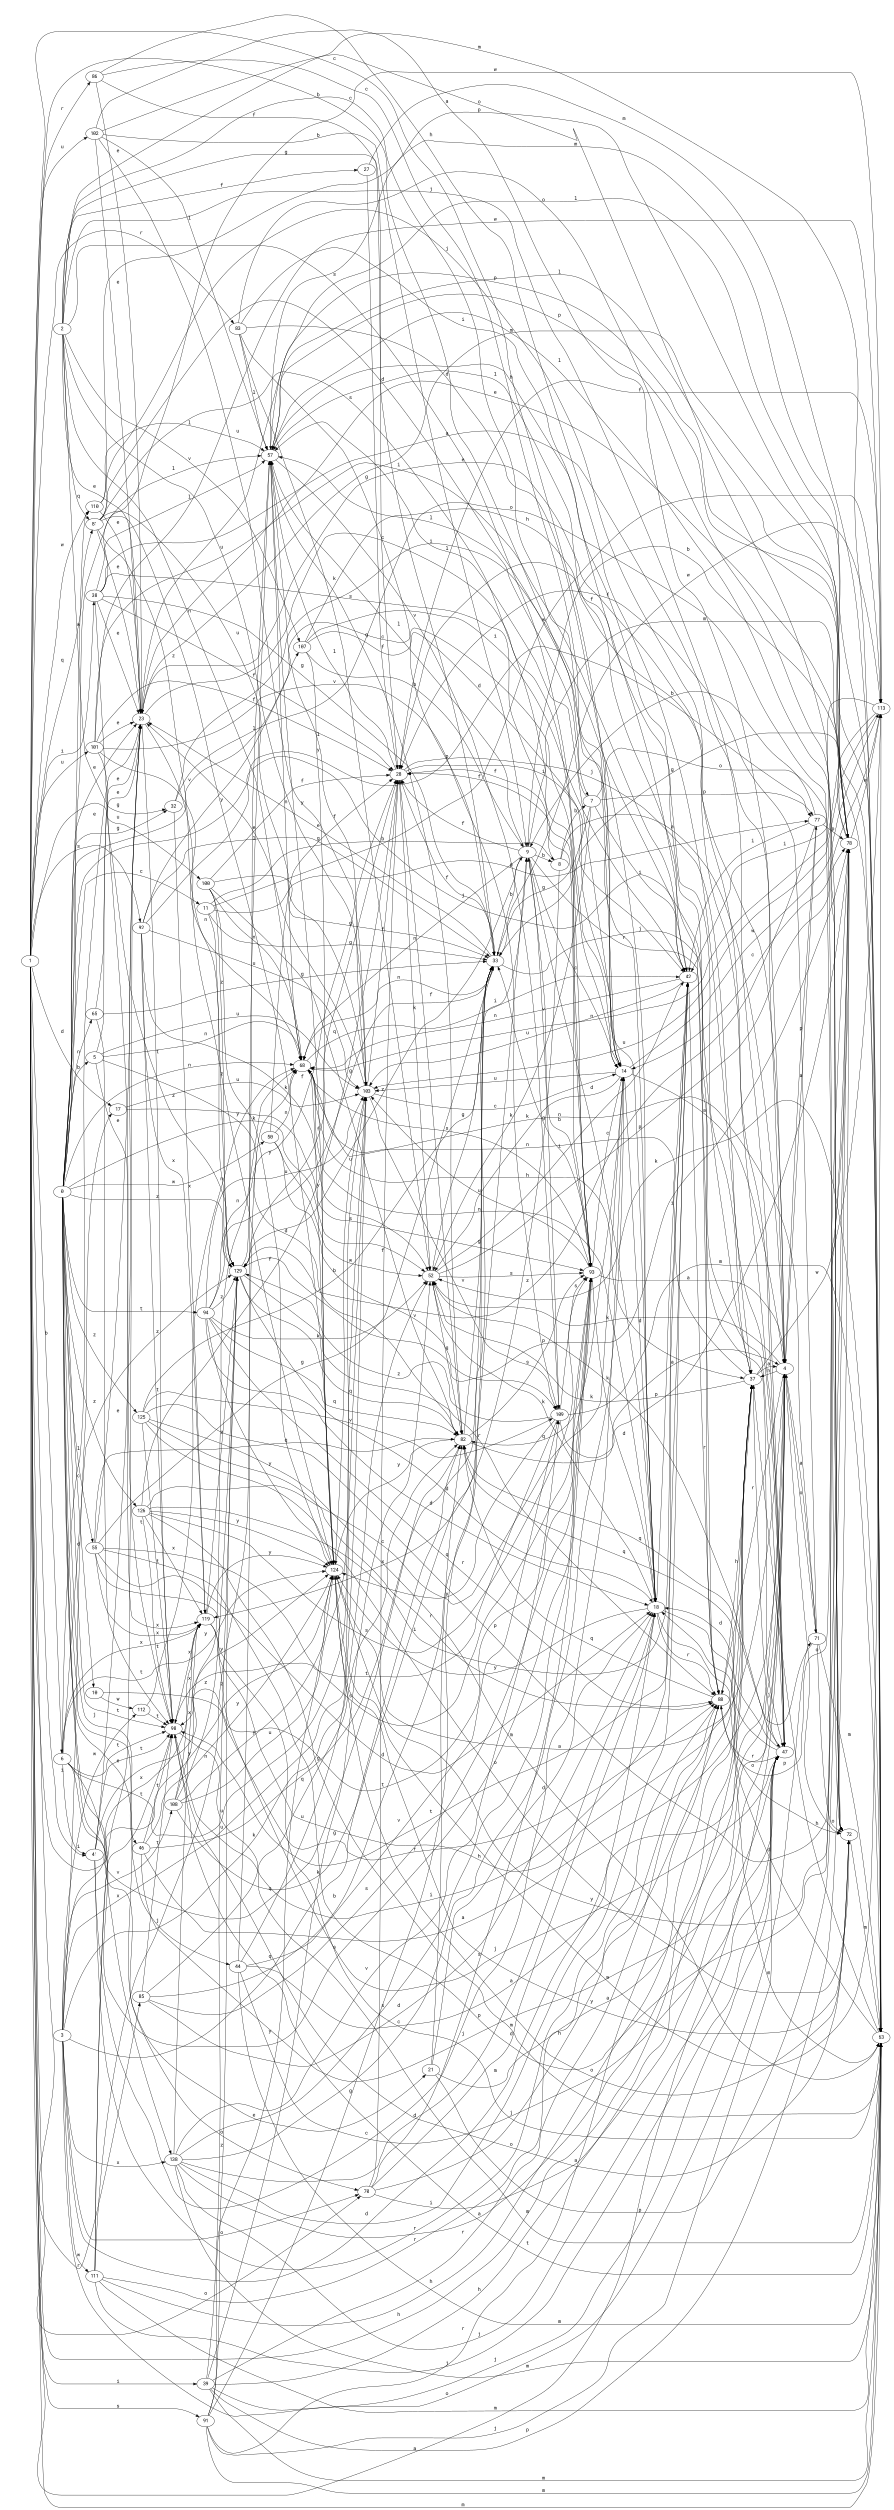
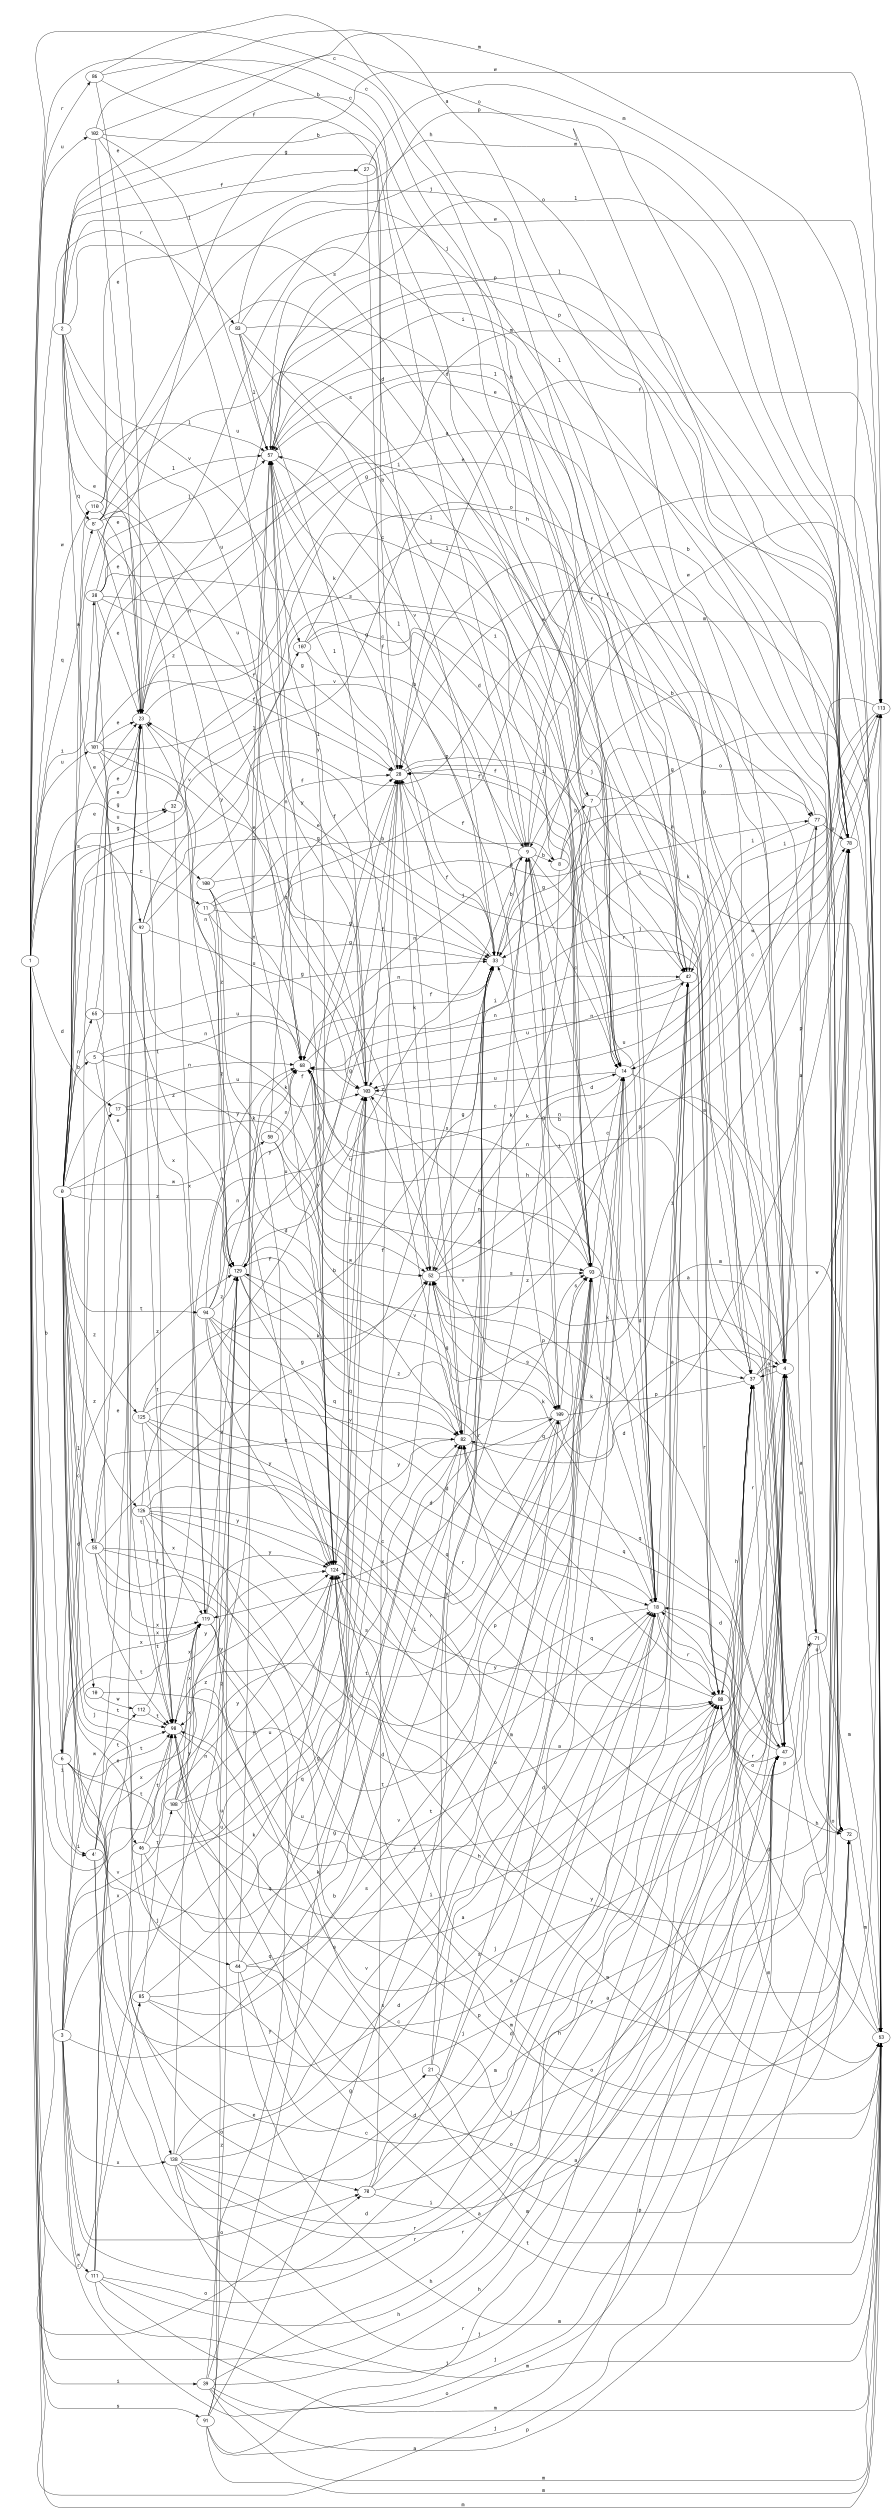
  strict digraph {
    fontname="Roboto Mono"
    rankdir=LR
    node [fontname="Roboto Mono"]
    edge [fontname="Roboto Mono"]
    0
    5
    10
    11
    21
    23
    32
    44
    46
    50
    52
    55
    57
    65
    68
    70
    77
    94
    98
    107
    110
    n22 [label=138]
    125
    126
    129
    103
    82
    119
    112
    88
    33
    8
    113
    4
    18
    78
    14
    63
    124
    72
    42
    47
    109
    28
    93
    37
    9
    1
    6
    7
    17
    38
    39
    41
    81
    83
    85
    86
    91
    92
    100
    101
    102
    71
    2
    27
    3
    108
    111
    0 -> 5 [label=b]
    0 -> 10 [label=c]
    0 -> 11 [label=c]
    0 -> 21 [label=e]
    0 -> 23 [label=e]
    0 -> 32 [label=g]
    0 -> 44 [label=j]
    0 -> 46 [label=j]
    0 -> 50 [label=w]
    0 -> 52 [label=k]
    0 -> 55 [label=l]
    0 -> 57 [label=l]
    0 -> 65 [label=n]
    0 -> 68 [label=n]
    0 -> 70 [label=o]
    0 -> 77 [label=p]
    0 -> 94 [label=t]
    0 -> 98 [label=t]
    0 -> 107 [label=v]
    0 -> 110 [label=w]
    0 -> n22 [label=x]
    0 -> 125 [label=z]
    0 -> 126 [label=z]
    0 -> 129 [label=z]
    5 -> 23 [label=e]
    5 -> 68 [label=n]
    5 -> 103 [label=u]
    5 -> 82 [label=d]
    5 -> 119 [label=x]
    10 -> 112 [label=w]
    10 -> 88 [label=r]
    11 -> 77 [label=p]
    11 -> 129 [label=z]
    11 -> 33 [label=g]
    11 -> 8 [label=b]
    11 -> 113 [label=w]
    21 -> 82 [label=q]
    21 -> 4 [label=a]
    21 -> 18 [label=d]
    21 -> 78 [label=p]
    23 -> 98 [label=t]
    23 -> 78 [label=p]
    23 -> 14 [label=c]
    23 -> 63 [label=m]
    23 -> 124 [label=y]
    32 -> 119 [label=x]
    32 -> 72 [label=o]
    32 -> 42 [label=i]
    44 -> 57 [label=l]
    44 -> 103 [label=u]
    44 -> 4 [label=a]
    44 -> 63 [label=m]
    44 -> 47 [label=j]
    44 -> 109 [label=v]
    46 -> 98 [label=t]
    46 -> 33 [label=g]
    46 -> 4 [label=a]
    46 -> 124 [label=y]
    46 -> 47 [label=j]
    50 -> 52 [label=w]
    50 -> 68 [label=n]
    50 -> 109 [label=v]
    50 -> 28 [label=f]
    52 -> 82 [label=q]
    52 -> 33 [label=g]
    52 -> 78 [label=p]
    52 -> 42 [label=i]
    52 -> 93 [label=s]
    55 -> 23 [label=e]
    55 -> 82 [label=q]
    55 -> 119 [label=x]
    55 -> 33 [label=g]
    55 -> 18 [label=d]
    55 -> 78 [label=p]
    55 -> 63 [label=m]
    55 -> 93 [label=s]
    57 -> 68 [label=n]
    57 -> 82 [label=q]
    57 -> 78 [label=p]
    57 -> 63 [label=m]
    57 -> 124 [label=y]
    57 -> 109 [label=v]
    57 -> 37 [label=h]
    65 -> 23 [label=e]
    65 -> 98 [label=t]
    65 -> 33 [label=g]
    68 -> 124 [label=y]
    68 -> 42 [label=i]
    68 -> 93 [label=s]
    68 -> 37 [label=h]
    70 -> 4 [label=a]
    70 -> 18 [label=d]
    70 -> 28 [label=f]
    70 -> 93 [label=s]
    70 -> 37 [label=h]
    77 -> 129 [label=z]
    77 -> 4 [label=a]
    77 -> 78 [label=p]
    77 -> 42 [label=i]
    77 -> 9 [label=b]
    94 -> 52 [label=k]
    94 -> 129 [label=z]
    94 -> 103 [label=u]
    94 -> 82 [label=q]
    94 -> 88 [label=r]
    94 -> 33 [label=g]
    94 -> 18 [label=d]
    94 -> 124 [label=y]
    94 -> 28 [label=f]
    98 -> 119 [label=x]
    98 -> 63 [label=m]
    98 -> 72 [label=o]
    98 -> 42 [label=i]
    107 -> 18 [label=d]
    107 -> 124 [label=y]
    107 -> 42 [label=i]
    107 -> 37 [label=h]
    107 -> 9 [label=b]
    110 -> 23 [label=e]
    110 -> 57 [label=l]
    110 -> 78 [label=p]
    n22 -> 119 [label=x]
    n22 -> 4 [label=a]
    n22 -> 18 [label=d]
    n22 -> 14 [label=c]
    n22 -> 63 [label=m]
    n22 -> 42 [label=i]
    n22 -> 47 [label=j]
    n22 -> 109 [label=v]
    n22 -> 93 [label=s]
    125 -> 98 [label=t]
    125 -> 88 [label=r]
    125 -> 78 [label=p]
    125 -> 63 [label=m]
    125 -> 72 [label=o]
    125 -> 109 [label=v]
    125 -> 9 [label=b]
    126 -> 98 [label=t]
    126 -> 119 [label=x]
    126 -> 14 [label=c]
    126 -> 63 [label=m]
    126 -> 124 [label=y]
    126 -> 42 [label=i]
    126 -> 28 [label=f]
    126 -> 93 [label=s]
    129 -> 57 [label=l]
    129 -> 82 [label=q]
    129 -> 88 [label=r]
    129 -> 18 [label=d]
    129 -> 78 [label=p]
    129 -> 28 [label=f]
    103 -> 23 [label=e]
    103 -> 57 [label=l]
    103 -> 14 [label=c]
    103 -> 109 [label=v]
    103 -> 28 [label=f]
    82 -> 33 [label=g]
    82 -> 78 [label=p]
    82 -> 124 [label=y]
    82 -> 28 [label=f]
    82 -> 93 [label=s]
    119 -> 129 [label=z]
    119 -> 124 [label=y]
    119 -> 47 [label=j]
    119 -> 37 [label=h]
    112 -> 68 [label=n]
    112 -> 98 [label=t]
    88 -> 57 [label=l]
    88 -> 82 [label=q]
    88 -> 78 [label=p]
    88 -> 37 [label=h]
    33 -> 23 [label=e]
    33 -> 68 [label=n]
    33 -> 113 [label=w]
    33 -> 47 [label=j]
    33 -> 28 [label=f]
    33 -> 9 [label=b]
    8 -> 119 [label=x]
    8 -> 4 [label=a]
    8 -> 28 [label=f]
    8 -> 7 [label=b]
    113 -> 68 [label=n]
    113 -> 103 [label=u]
    113 -> 14 [label=c]
    113 -> 42 [label=i]
    113 -> 28 [label=f]
    4 -> 52 [label=k]
    4 -> 77 [label=p]
    4 -> 88 [label=r]
    4 -> 72 [label=o]
    4 -> 28 [label=f]
    4 -> 37 [label=h]
    4 -> 71 [label=o]
    18 -> 52 [label=k]
    18 -> 68 [label=n]
    18 -> 88 [label=r]
    18 -> 63 [label=m]
    18 -> 124 [label=y]
    18 -> 72 [label=o]
    18 -> 42 [label=i]
    78 -> 23 [label=e]
    78 -> 57 [label=l]
    78 -> 33 [label=g]
    78 -> 113 [label=w]
    78 -> 124 [label=y]
    78 -> 9 [label=b]
    14 -> 52 [label=k]
    14 -> 57 [label=l]
    14 -> 103 [label=u]
    14 -> 82 [label=q]
    14 -> 113 [label=w]
    14 -> 4 [label=a]
    14 -> 18 [label=d]
-   63 -> 52 [label=k]
+   63 -> 33 [label=k]
    63 -> 57 [label=l]
    63 -> 98 [label=t]
    63 -> 18 [label=d]
    63 -> 37 [label=h]
    124 -> 103 [label=u]
    124 -> 113 [label=w]
    124 -> 4 [label=a]
    124 -> 72 [label=o]
    72 -> 57 [label=l]
    72 -> 63 [label=m]
    72 -> 124 [label=y]
    42 -> 68 [label=n]
    42 -> 98 [label=t]
    42 -> 103 [label=u]
    42 -> 88 [label=r]
    47 -> 23 [label=e]
    47 -> 52 [label=k]
    47 -> 82 [label=q]
    47 -> 88 [label=r]
    47 -> 18 [label=d]
    109 -> 98 [label=t]
    109 -> 129 [label=z]
    109 -> 4 [label=a]
    109 -> 63 [label=m]
    109 -> 124 [label=y]
    109 -> 93 [label=s]
    28 -> 52 [label=k]
    28 -> 57 [label=l]
    28 -> 42 [label=i]
    28 -> 47 [label=j]
    93 -> 98 [label=t]
    93 -> 103 [label=u]
    93 -> 33 [label=g]
    93 -> 4 [label=a]
    93 -> 18 [label=d]
    93 -> 14 [label=c]
    93 -> 28 [label=f]
    93 -> 9 [label=b]
    37 -> 52 [label=k]
    37 -> 68 [label=n]
    37 -> 113 [label=w]
    37 -> 4 [label=a]
    37 -> 47 [label=j]
    9 -> 57 [label=l]
    9 -> 68 [label=n]
    9 -> 129 [label=z]
    9 -> 88 [label=r]
    9 -> 8 [label=b]
    9 -> 18 [label=d]
    9 -> 14 [label=c]
    9 -> 63 [label=m]
    9 -> 109 [label=v]
    9 -> 28 [label=f]
    1 -> 70 [label=o]
    1 -> 110 [label=w]
    1 -> 4 [label=a]
    1 -> 14 [label=c]
    1 -> 63 [label=m]
    1 -> 124 [label=y]
    1 -> 37 [label=h]
    1 -> 6 [label=b]
    1 -> 7 [label=b]
    1 -> 17 [label=d]
    1 -> 38 [label=i]
    1 -> 39 [label=i]
    1 -> 41 [label=i]
    1 -> 81 [label=q]
    1 -> 83 [label=r]
    1 -> 85 [label=r]
    1 -> 86 [label=r]
    1 -> 91 [label=s]
    1 -> 92 [label=s]
    1 -> 100 [label=u]
    1 -> 101 [label=u]
    1 -> 102 [label=u]
    6 -> 23 [label=e]
    6 -> 98 [label=t]
    6 -> 129 [label=z]
    6 -> 103 [label=u]
    6 -> 82 [label=q]
    6 -> 119 [label=x]
    6 -> 124 [label=y]
    6 -> 93 [label=s]
    6 -> 41 [label=i]
    7 -> 52 [label=k]
    7 -> 57 [label=l]
    7 -> 77 [label=p]
    7 -> 33 [label=g]
    7 -> 72 [label=o]
    7 -> 42 [label=i]
    17 -> 103 [label=u]
    17 -> 93 [label=s]
    38 -> 23 [label=e]
    38 -> 57 [label=l]
    38 -> 98 [label=t]
    38 -> 33 [label=g]
    38 -> 113 [label=w]
    38 -> 4 [label=a]
    38 -> 28 [label=f]
    38 -> 93 [label=s]
    39 -> 52 [label=k]
    39 -> 129 [label=z]
    39 -> 88 [label=r]
    39 -> 78 [label=p]
    39 -> 63 [label=m]
    39 -> 47 [label=j]
    39 -> 37 [label=h]
    41 -> 23 [label=e]
    41 -> 98 [label=t]
    41 -> 88 [label=r]
    41 -> 14 [label=c]
    41 -> 124 [label=y]
    81 -> 23 [label=e]
    81 -> 129 [label=z]
    81 -> 103 [label=u]
    81 -> 18 [label=d]
    81 -> 124 [label=y]
    81 -> 47 [label=j]
    81 -> 93 [label=s]
    83 -> 52 [label=k]
    83 -> 57 [label=l]
    83 -> 33 [label=g]
    83 -> 18 [label=d]
    83 -> 72 [label=o]
    83 -> 42 [label=i]
+   83 -> 9 [label=b]
    85 -> 98 [label=t]
    85 -> 82 [label=q]
    85 -> 18 [label=d]
    85 -> 93 [label=s]
    85 -> 9 [label=b]
    86 -> 23 [label=e]
    86 -> 14 [label=c]
    86 -> 28 [label=f]
    86 -> 37 [label=h]
    91 -> 129 [label=z]
    91 -> 88 [label=r]
    91 -> 33 [label=g]
    91 -> 63 [label=m]
    91 -> 124 [label=y]
    91 -> 47 [label=j]
    92 -> 52 [label=k]
    92 -> 98 [label=t]
    92 -> 103 [label=u]
    92 -> 119 [label=x]
    92 -> 33 [label=g]
    92 -> 14 [label=c]
    92 -> 47 [label=j]
    100 -> 68 [label=n]
    100 -> 129 [label=z]
-   100 -> 82 [label=q]
+   101 -> 82 [label=q]
    100 -> 33 [label=g]
    100 -> 124 [label=y]
    100 -> 28 [label=f]
    101 -> 23 [label=e]
    101 -> 68 [label=n]
    101 -> 129 [label=z]
    101 -> 113 [label=w]
    101 -> 42 [label=i]
    101 -> 109 [label=v]
    101 -> 28 [label=f]
    102 -> 23 [label=e]
    102 -> 57 [label=l]
    102 -> 103 [label=u]
    102 -> 4 [label=a]
    102 -> 72 [label=o]
    102 -> 9 [label=b]
    71 -> 68 [label=n]
    71 -> 82 [label=q]
    71 -> 4 [label=a]
    71 -> 63 [label=m]
    71 -> 72 [label=o]
    71 -> 28 [label=f]
    2 -> 23 [label=e]
    2 -> 32 [label=g]
    2 -> 68 [label=n]
    2 -> 107 [label=v]
    2 -> 103 [label=u]
    2 -> 33 [label=g]
    2 -> 14 [label=c]
    2 -> 63 [label=m]
    2 -> 47 [label=j]
    2 -> 93 [label=s]
    2 -> 81 [label=q]
    2 -> 27 [label=f]
    27 -> 63 [label=m]
    27 -> 28 [label=f]
    3 -> 52 [label=k]
    3 -> 70 [label=o]
    3 -> n22 [label=x]
    3 -> 103 [label=u]
    3 -> 82 [label=q]
    3 -> 119 [label=x]
    3 -> 112 [label=w]
    3 -> 18 [label=d]
    3 -> 17 [label=d]
    3 -> 71 [label=o]
    3 -> 108 [label=v]
    3 -> 111 [label=w]
    108 -> 68 [label=n]
    108 -> 129 [label=z]
    108 -> 103 [label=u]
    108 -> 119 [label=x]
    108 -> 33 [label=g]
    108 -> 124 [label=y]
    111 -> 23 [label=e]
    111 -> 68 [label=n]
    111 -> 98 [label=t]
    111 -> 88 [label=r]
    111 -> 63 [label=m]
    111 -> 47 [label=j]
    111 -> 37 [label=h]
  }
